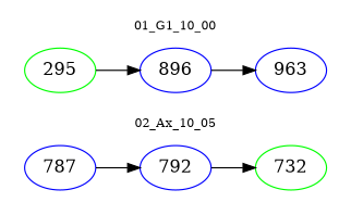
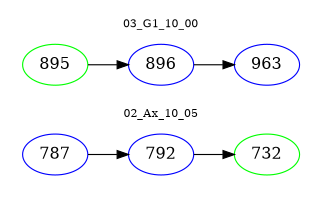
  digraph {
    rankdir=LR
    node [color=blue]
    edge [color=black]
    n1 [label=787]
    n2 [color=green label=732]
    n3 [label=792]
    n4 [label=896]
-   n5 [color=green label=295]
+   n5 [color=green label=895]
    n6 [label=963]
    subgraph cluster_1 {
      color=white
      fontsize=10
      label="02_Ax_10_05"
      n1
      n2
      n3
    }
    subgraph cluster_2 {
      color=white
      fontsize=10
-     label="01_G1_10_00"
+     label="03_G1_10_00"
      n4
      n5
      n6
    }
    n1 -> n3
    n3 -> n2
    n4 -> n6
    n5 -> n4
  }
